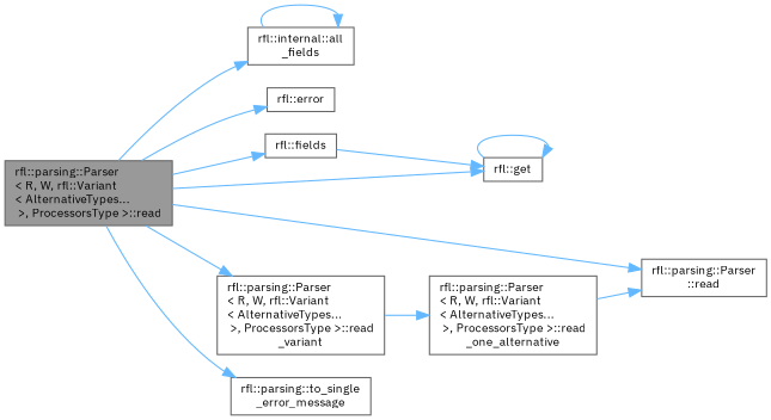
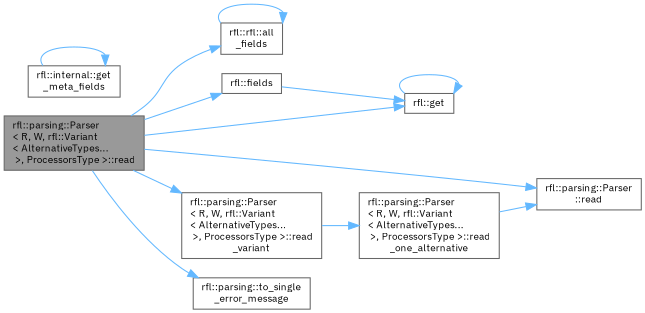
  digraph {
    fontname="IBM Plex Sans"
    rankdir=LR
    node [color=grey40 fillcolor=white fontname="IBM Plex Sans" fontsize=10 shape=box style=filled]
    edge [color=steelblue1 fontname="IBM Plex Sans" fontsize=10 labelfontname=Helvetica labelfontsize=10 style=solid]
    n1 [color=gray40 fillcolor=grey60 fontcolor=black height=0.2 label="rfl::parsing::Parser\l\< R, W, rfl::Variant\l\< AlternativeTypes...\l \>, ProcessorsType \>::read" width=0.4]
-   n2 [height=0.2 label="rfl::internal::all\l_fields" width=0.4]
-   n3 [height=0.2 label="rfl::error" width=0.4]
+   n2 [height=0.2 label="rfl::rfl::all\l_fields" width=0.4]
    n4 [height=0.2 label="rfl::fields" width=0.4]
    n5 [height=0.2 label="rfl::get" width=0.4]
    n6 [height=0.2 label="rfl::parsing::Parser\l::read" width=0.4]
    n7 [height=0.2 label="rfl::parsing::Parser\l\< R, W, rfl::Variant\l\< AlternativeTypes...\l \>, ProcessorsType \>::read\l_variant" width=0.4]
    n8 [height=0.2 label="rfl::parsing::to_single\l_error_message" width=0.4]
    n9 [height=0.2 label="rfl::parsing::Parser\l\< R, W, rfl::Variant\l\< AlternativeTypes...\l \>, ProcessorsType \>::read\l_one_alternative" width=0.4]
+   n10 [height=0.2 label="rfl::internal::get\l_meta_fields" width=0.4]
    n1 -> n2
-   n1 -> n3
    n1 -> n4
    n1 -> n5
    n1 -> n6
    n1 -> n7
    n1 -> n8
    n2 -> n2
    n4 -> n5
    n5 -> n5
    n7 -> n9
    n9 -> n6
+   n10 -> n10
  }
